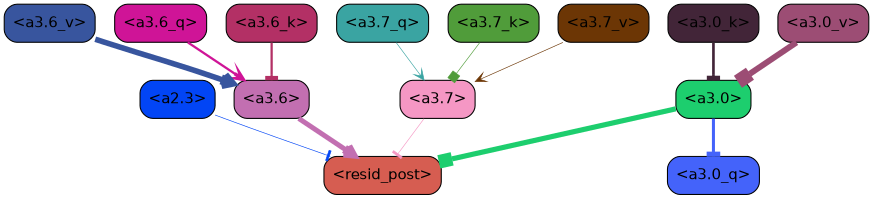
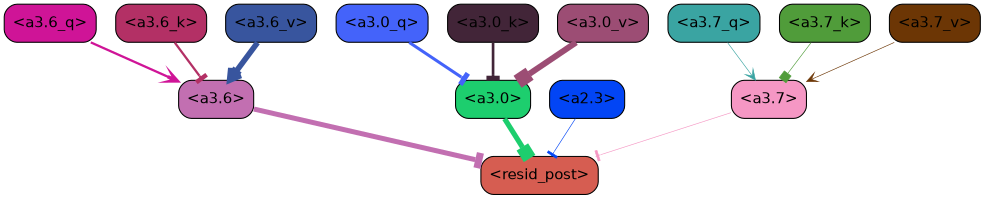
  strict digraph {
    splines=true
    node [color=black fontname=Helvetica shape=box style="filled, rounded"]
    edge [arrowhead=tee penwidth=0.6]
    "<a3.7>" [fillcolor="#f597c4"]
    "<resid_post>" [fillcolor="#d65d51"]
    "<a3.6>" [fillcolor="#c26fb1"]
    "<a3.0>" [fillcolor="#1dce6e"]
    "<a2.3>" [fillcolor="#0245f5"]
    "<a3.7_q>" [fillcolor="#3aa4a2"]
    "<a3.6_q>" [fillcolor="#cf1497"]
    "<a3.0_q>" [fillcolor="#4463fa"]
    "<a3.7_k>" [fillcolor="#509c3a"]
    "<a3.6_k>" [fillcolor="#b33065"]
    "<a3.0_k>" [fillcolor="#422538"]
    "<a3.7_v>" [fillcolor="#6c3605"]
    "<a3.6_v>" [fillcolor="#38559e"]
    "<a3.0_v>" [fillcolor="#9c4d74"]
    "<a3.7>" -> "<resid_post>" [color="#f597c4"]
-   "<a3.6>" -> "<resid_post>" [arrowhead=vee color="#c26fb1" penwidth=4.746312499046326]
+   "<a3.6>" -> "<resid_post>" [color="#c26fb1" penwidth=4.746312499046326]
    "<a3.0>" -> "<resid_post>" [arrowhead=box color="#1dce6e" penwidth=4.896343111991882]
    "<a2.3>" -> "<resid_post>" [color="#0245f5"]
    "<a3.7_q>" -> "<a3.7>" [arrowhead=vee color="#3aa4a2"]
    "<a3.6_q>" -> "<a3.6>" [arrowhead=vee color="#cf1497" penwidth=2.160832464694977]
-   "<a3.0>" -> "<a3.0_q>" [color="#4463fa" penwidth=2.870753765106201]
+   "<a3.0_q>" -> "<a3.0>" [color="#4463fa" penwidth=2.870753765106201]
    "<a3.7_k>" -> "<a3.7>" [arrowhead=box color="#509c3a"]
    "<a3.6_k>" -> "<a3.6>" [color="#b33065" penwidth=2.13908451795578]
    "<a3.0_k>" -> "<a3.0>" [color="#422538" penwidth=2.520303964614868]
    "<a3.7_v>" -> "<a3.7>" [arrowhead=vee color="#6c3605"]
    "<a3.6_v>" -> "<a3.6>" [arrowhead=vee color="#38559e" penwidth=5.297133803367615]
    "<a3.0_v>" -> "<a3.0>" [arrowhead=box color="#9c4d74" penwidth=5.680712580680847]
  }
